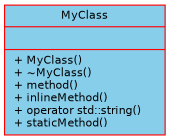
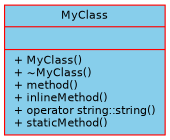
  digraph {
-   n1 [color=red fillcolor=skyblue fontcolor=black fontname=Helvetica fontsize=10 height=0.2 label="{MyClass\n||+ MyClass()\l+ ~MyClass()\l+ method()\l+ inlineMethod()\l+ operator std::string()\l+ staticMethod()\l}" shape=record style=filled width=0.4]
+   n1 [color=red fillcolor=skyblue fontcolor=black fontname=Helvetica fontsize=10 height=0.2 label="{MyClass\n||+ MyClass()\l+ ~MyClass()\l+ method()\l+ inlineMethod()\l+ operator string::string()\l+ staticMethod()\l}" shape=record style=filled width=0.4]
  }
